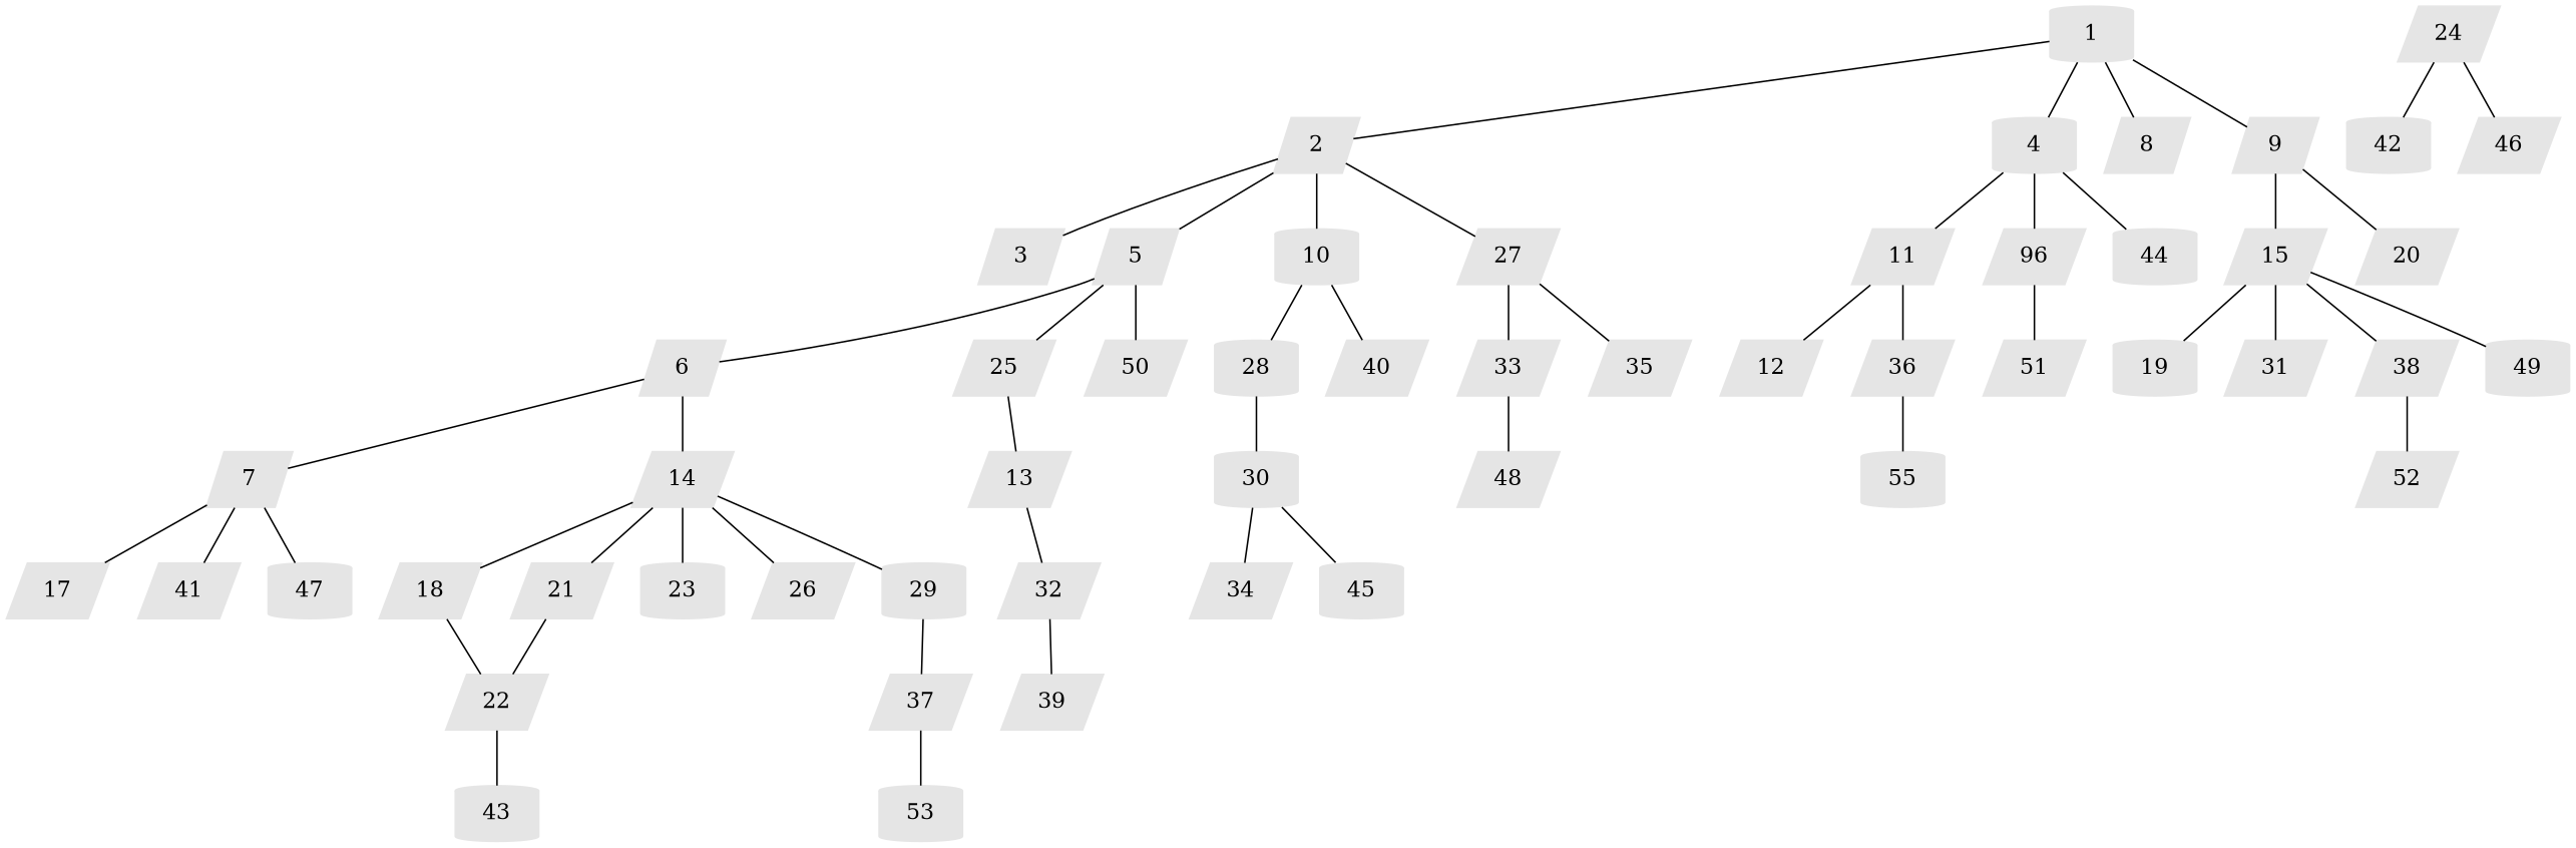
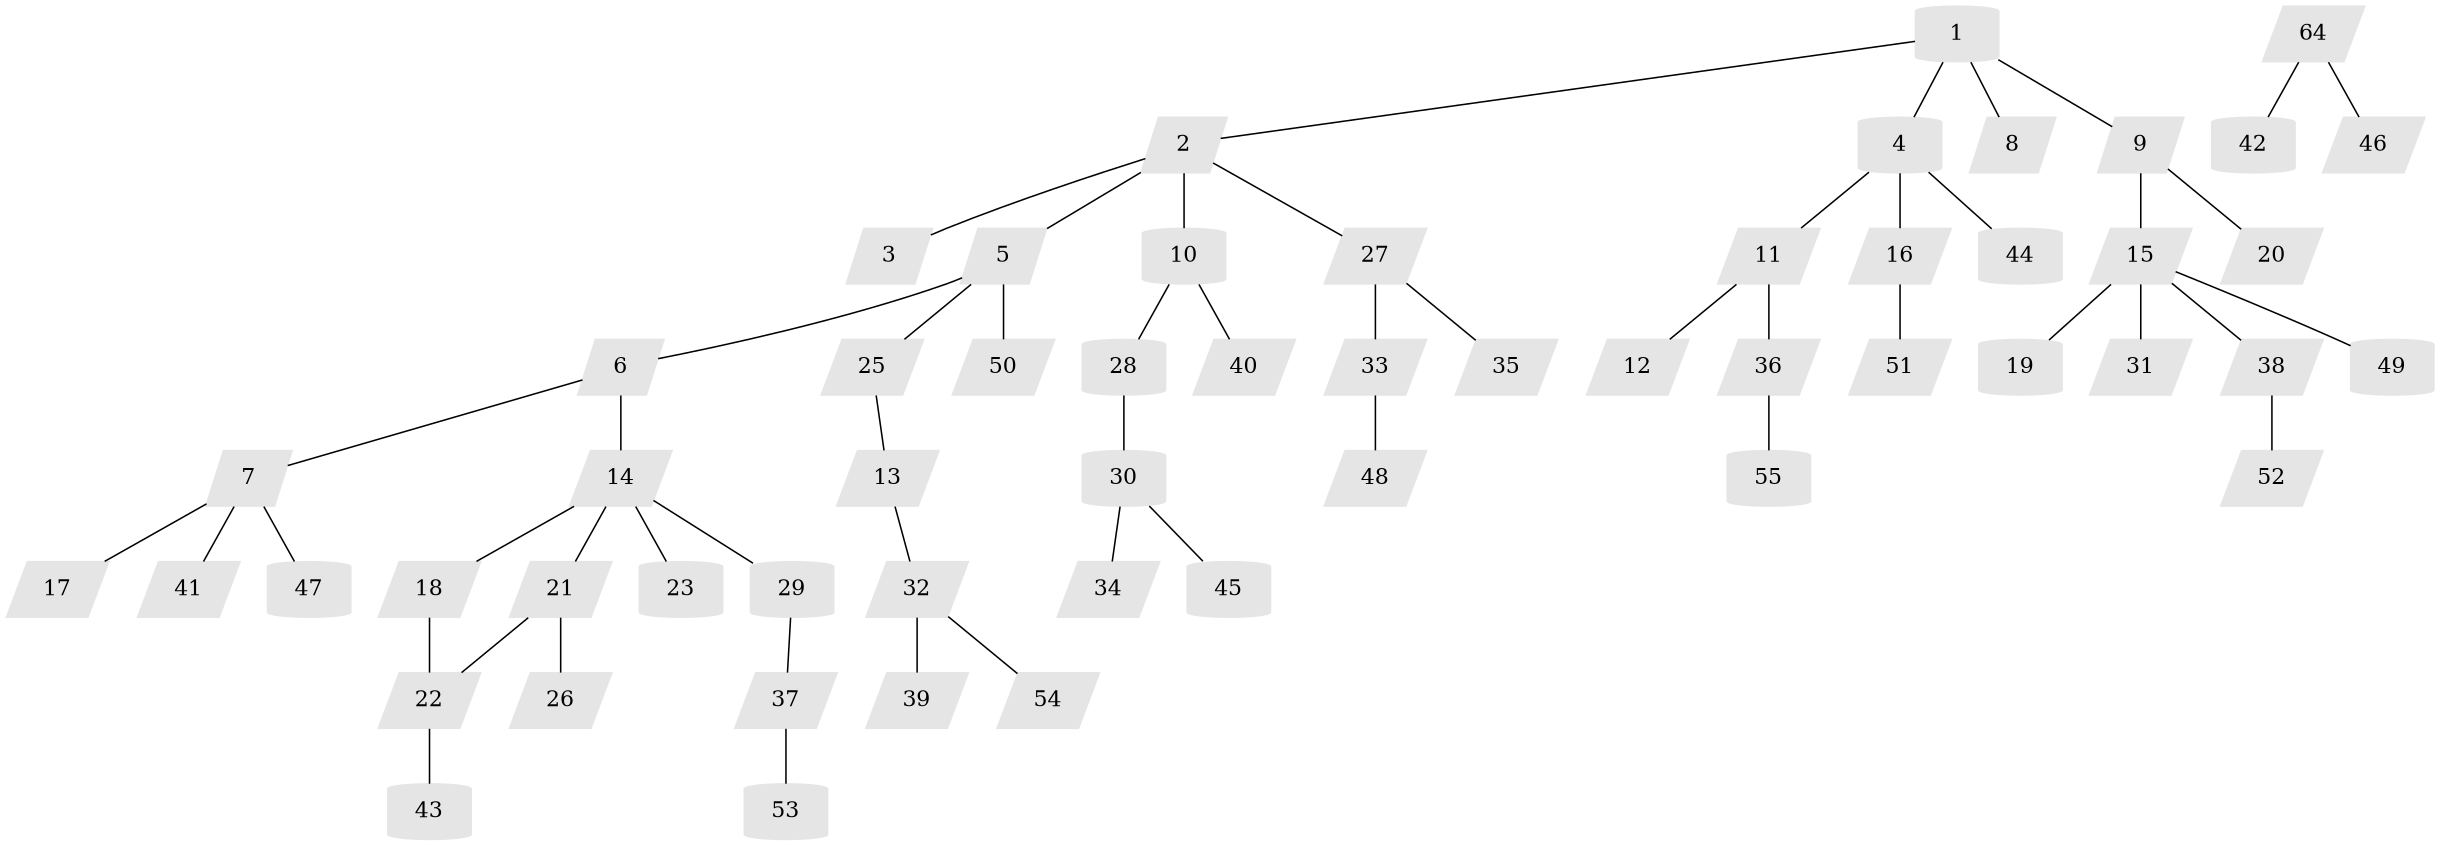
  graph {
    node [color=gray90 shape=parallelogram style=filled]
    1 [shape=cylinder]
    2
    4 [shape=cylinder]
    8
    9
    3
    5
    10 [shape=cylinder]
    27
    11
-   16 [label=96]
+   16
    44 [shape=cylinder]
    15
    20
    6
    25
    50
    28 [shape=cylinder]
    40
    33
    35
    13
    32
    12
    36
    51
    7
    14
    17
    41
    47 [shape=cylinder]
    18
    21
    23 [shape=cylinder]
    26
    29 [shape=cylinder]
    19 [shape=cylinder]
    31
    38
    49 [shape=cylinder]
    30 [shape=cylinder]
    55 [shape=cylinder]
    39
+   54
    22
    37
    52
    43 [shape=cylinder]
    42 [shape=cylinder]
-   24
+   24 [label=64]
    46
    48
    34
    45 [shape=cylinder]
    53 [shape=cylinder]
    1 -- 2
    1 -- 4
    1 -- 8
    1 -- 9
    2 -- 3
    2 -- 5
    2 -- 10
    2 -- 27
    4 -- 11
    4 -- 16
    4 -- 44
    9 -- 15
    9 -- 20
    5 -- 6
    5 -- 25
    5 -- 50
    10 -- 28
    10 -- 40
    27 -- 33
    27 -- 35
    11 -- 12
    11 -- 36
    16 -- 51
    15 -- 19
    15 -- 31
    15 -- 38
    15 -- 49
    6 -- 7
    6 -- 14
    25 -- 13
    28 -- 30
    33 -- 48
    13 -- 32
    32 -- 39
+   32 -- 54
    36 -- 55
    7 -- 17
    7 -- 41
    7 -- 47
    14 -- 18
    14 -- 21
    14 -- 23
-   14 -- 26
+   21 -- 26
    14 -- 29
    18 -- 22
    21 -- 22
    29 -- 37
    38 -- 52
    30 -- 34
    30 -- 45
    22 -- 43
    37 -- 53
    24 -- 42
    24 -- 46
  }
